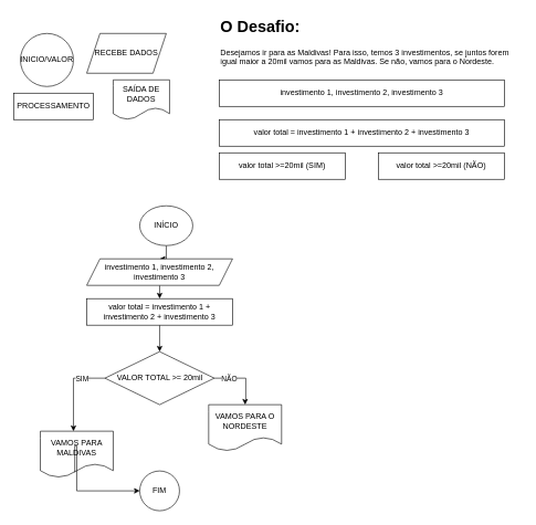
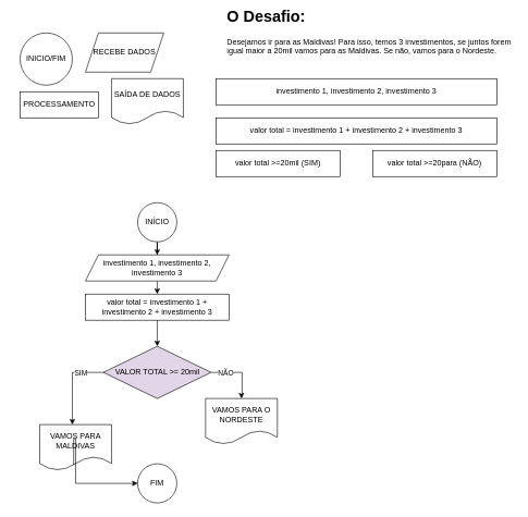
  <mxCell id="0" />
  <mxCell id="1" parent="0" />
  <mxCell id="2" style="edgeStyle=orthogonalEdgeStyle;rounded=0;orthogonalLoop=1;jettySize=auto;html=1;" edge="1" parent="1" source="3" target="14"><mxGeometry relative="1" as="geometry" /></mxCell>
- <mxCell id="3" value="INÍCIO" style="ellipse;whiteSpace=wrap;html=1;aspect=fixed;" vertex="1" parent="1"><mxGeometry x="210" y="310" width="80" height="60" as="geometry" /></mxCell>
+ <mxCell id="3" value="INÍCIO" style="ellipse;whiteSpace=wrap;html=1;aspect=fixed;" vertex="1" parent="1"><mxGeometry x="210" y="310" width="60" height="60" as="geometry" /></mxCell>
  <mxCell id="4" value="investimento 1, investimento 2, investimento 3" style="rounded=0;whiteSpace=wrap;html=1;" vertex="1" parent="1"><mxGeometry x="330" y="120" width="430" height="40" as="geometry" /></mxCell>
- <mxCell id="5" value="&lt;h1 style=&quot;margin-top: 0px;&quot;&gt;O Desafio:&lt;/h1&gt;&lt;p&gt;Desejamos ir para as Maldivas! Para isso, temos 3 investimentos, se juntos forem igual maior a 20mil vamos para as Maldivas. Se não, vamos para o Nordeste.&lt;/p&gt;" style="text;html=1;whiteSpace=wrap;overflow=hidden;rounded=0;" vertex="1" parent="1"><mxGeometry x="330" y="20" width="456" height="100" as="geometry" /></mxCell>
+ <mxCell id="5" value="&lt;h1 style=&quot;margin-top: 0px;&quot;&gt;O Desafio:&lt;/h1&gt;&lt;p&gt;Desejamos ir para as Maldivas! Para isso, temos 3 investimentos, se juntos forem igual maior a 20mil vamos para as Maldivas. Se não, vamos para o Nordeste.&lt;/p&gt;" style="text;html=1;whiteSpace=wrap;overflow=hidden;rounded=0;" vertex="1" parent="1"><mxGeometry x="345" y="5" width="456" height="100" as="geometry" /></mxCell>
  <mxCell id="6" value="valor total = investimento 1 + investimento 2 + investimento 3" style="rounded=0;whiteSpace=wrap;html=1;" vertex="1" parent="1"><mxGeometry x="330" y="180" width="430" height="40" as="geometry" /></mxCell>
  <mxCell id="7" value="valor total &amp;gt;=20mil (SIM)" style="rounded=0;whiteSpace=wrap;html=1;" vertex="1" parent="1"><mxGeometry x="330" y="230" width="190" height="40" as="geometry" /></mxCell>
- <mxCell id="8" value="valor total &amp;gt;=20mil (NÃO)" style="rounded=0;whiteSpace=wrap;html=1;" vertex="1" parent="1"><mxGeometry x="570" y="230" width="190" height="40" as="geometry" /></mxCell>
- <mxCell id="9" value="INICIO/VALOR" style="ellipse;whiteSpace=wrap;html=1;aspect=fixed;" vertex="1" parent="1"><mxGeometry x="30" y="50" width="80" height="80" as="geometry" /></mxCell>
+ <mxCell id="8" value="valor total &amp;gt;=20para (NÃO)" style="rounded=0;whiteSpace=wrap;html=1;" vertex="1" parent="1"><mxGeometry x="570" y="230" width="190" height="40" as="geometry" /></mxCell>
+ <mxCell id="9" value="INICIO/FIM" style="ellipse;whiteSpace=wrap;html=1;aspect=fixed;" vertex="1" parent="1"><mxGeometry x="30" y="50" width="80" height="80" as="geometry" /></mxCell>
  <mxCell id="10" value="RECEBE DADOS" style="shape=parallelogram;perimeter=parallelogramPerimeter;whiteSpace=wrap;html=1;fixedSize=1;" vertex="1" parent="1"><mxGeometry x="130" y="50" width="120" height="60" as="geometry" /></mxCell>
- <mxCell id="11" value="PROCESSAMENTO" style="rounded=0;whiteSpace=wrap;html=1;" vertex="1" parent="1"><mxGeometry x="20" y="140" width="120" height="40" as="geometry" /></mxCell>
- <mxCell id="12" value="SAÍDA DE DADOS" style="shape=document;whiteSpace=wrap;html=1;boundedLbl=1;" vertex="1" parent="1"><mxGeometry x="170" y="120" width="85" height="60" as="geometry" /></mxCell>
+ <mxCell id="11" value="PROCESSAMENTO" style="rounded=0;whiteSpace=wrap;html=1;" vertex="1" parent="1"><mxGeometry x="30" y="140" width="120" height="40" as="geometry" /></mxCell>
+ <mxCell id="12" value="SAÍDA DE DADOS" style="shape=document;whiteSpace=wrap;html=1;boundedLbl=1;" vertex="1" parent="1"><mxGeometry x="170" y="120" width="110" height="70" as="geometry" /></mxCell>
  <mxCell id="13" style="edgeStyle=orthogonalEdgeStyle;rounded=0;orthogonalLoop=1;jettySize=auto;html=1;exitX=0.5;exitY=1;exitDx=0;exitDy=0;entryX=0.5;entryY=0;entryDx=0;entryDy=0;" edge="1" parent="1" source="14" target="16"><mxGeometry relative="1" as="geometry" /></mxCell>
  <mxCell id="14" value="investimento 1, investimento 2, investimento 3" style="shape=parallelogram;perimeter=parallelogramPerimeter;whiteSpace=wrap;html=1;fixedSize=1;" vertex="1" parent="1"><mxGeometry x="130" y="390" width="220" height="40" as="geometry" /></mxCell>
  <mxCell id="15" style="edgeStyle=orthogonalEdgeStyle;rounded=0;orthogonalLoop=1;jettySize=auto;html=1;exitX=0.5;exitY=1;exitDx=0;exitDy=0;entryX=0.5;entryY=0;entryDx=0;entryDy=0;" edge="1" parent="1" source="16" target="21"><mxGeometry relative="1" as="geometry" /></mxCell>
  <mxCell id="16" value="valor total = investimento 1 + investimento 2 + investimento 3" style="rounded=0;whiteSpace=wrap;html=1;" vertex="1" parent="1"><mxGeometry x="130" y="450" width="220" height="40" as="geometry" /></mxCell>
  <mxCell id="17" style="edgeStyle=orthogonalEdgeStyle;rounded=0;orthogonalLoop=1;jettySize=auto;html=1;exitX=1;exitY=0.5;exitDx=0;exitDy=0;entryX=0.5;entryY=0;entryDx=0;entryDy=0;" edge="1" parent="1" source="21" target="24"><mxGeometry relative="1" as="geometry"><mxPoint x="380" y="590" as="targetPoint" /><Array as="points"><mxPoint x="370" y="570" /><mxPoint x="370" y="604" /><mxPoint x="369" y="604" /></Array></mxGeometry></mxCell>
  <mxCell id="18" value="NÃO" style="edgeLabel;html=1;align=center;verticalAlign=middle;resizable=0;points=[];" vertex="1" connectable="0" parent="17"><mxGeometry x="-0.497" y="-1" relative="1" as="geometry"><mxPoint as="offset" /></mxGeometry></mxCell>
  <mxCell id="19" style="edgeStyle=orthogonalEdgeStyle;rounded=0;orthogonalLoop=1;jettySize=auto;html=1;exitX=0;exitY=0.5;exitDx=0;exitDy=0;" edge="1" parent="1" source="21" target="23"><mxGeometry relative="1" as="geometry"><Array as="points"><mxPoint x="110" y="570" /></Array></mxGeometry></mxCell>
  <mxCell id="20" value="SIM" style="edgeLabel;html=1;align=center;verticalAlign=middle;resizable=0;points=[];" vertex="1" connectable="0" parent="19"><mxGeometry x="-0.6" y="1" relative="1" as="geometry"><mxPoint x="-9" y="-1" as="offset" /></mxGeometry></mxCell>
- <mxCell id="21" value="VALOR TOTAL &amp;gt;= 20mil" style="rhombus;whiteSpace=wrap;html=1;" vertex="1" parent="1"><mxGeometry x="157.5" y="530" width="165" height="80" as="geometry" /></mxCell>
+ <mxCell id="21" value="VALOR TOTAL &amp;gt;= 20mil" style="rhombus;whiteSpace=wrap;html=1;fillColor=#e1d5e7;" vertex="1" parent="1"><mxGeometry x="157.5" y="530" width="165" height="80" as="geometry" /></mxCell>
  <mxCell id="22" style="edgeStyle=orthogonalEdgeStyle;rounded=0;orthogonalLoop=1;jettySize=auto;html=1;entryX=0;entryY=0.5;entryDx=0;entryDy=0;exitX=0.473;exitY=0.886;exitDx=0;exitDy=0;exitPerimeter=0;" edge="1" parent="1" source="23" target="25"><mxGeometry relative="1" as="geometry"><mxPoint x="200" y="740" as="targetPoint" /><Array as="points"><mxPoint x="115" y="672" /><mxPoint x="115" y="740" /></Array></mxGeometry></mxCell>
  <mxCell id="23" value="VAMOS PARA MALDIVAS" style="shape=document;whiteSpace=wrap;html=1;boundedLbl=1;gradientColor=default;fillColor=none;" vertex="1" parent="1"><mxGeometry x="60" y="650" width="110" height="70" as="geometry" /></mxCell>
  <mxCell id="24" value="VAMOS PARA O NORDESTE" style="shape=document;whiteSpace=wrap;html=1;boundedLbl=1;" vertex="1" parent="1"><mxGeometry x="314" y="610" width="110" height="70" as="geometry" /></mxCell>
  <mxCell id="25" value="FIM" style="ellipse;whiteSpace=wrap;html=1;aspect=fixed;" vertex="1" parent="1"><mxGeometry x="210" y="710" width="60" height="60" as="geometry" /></mxCell>
